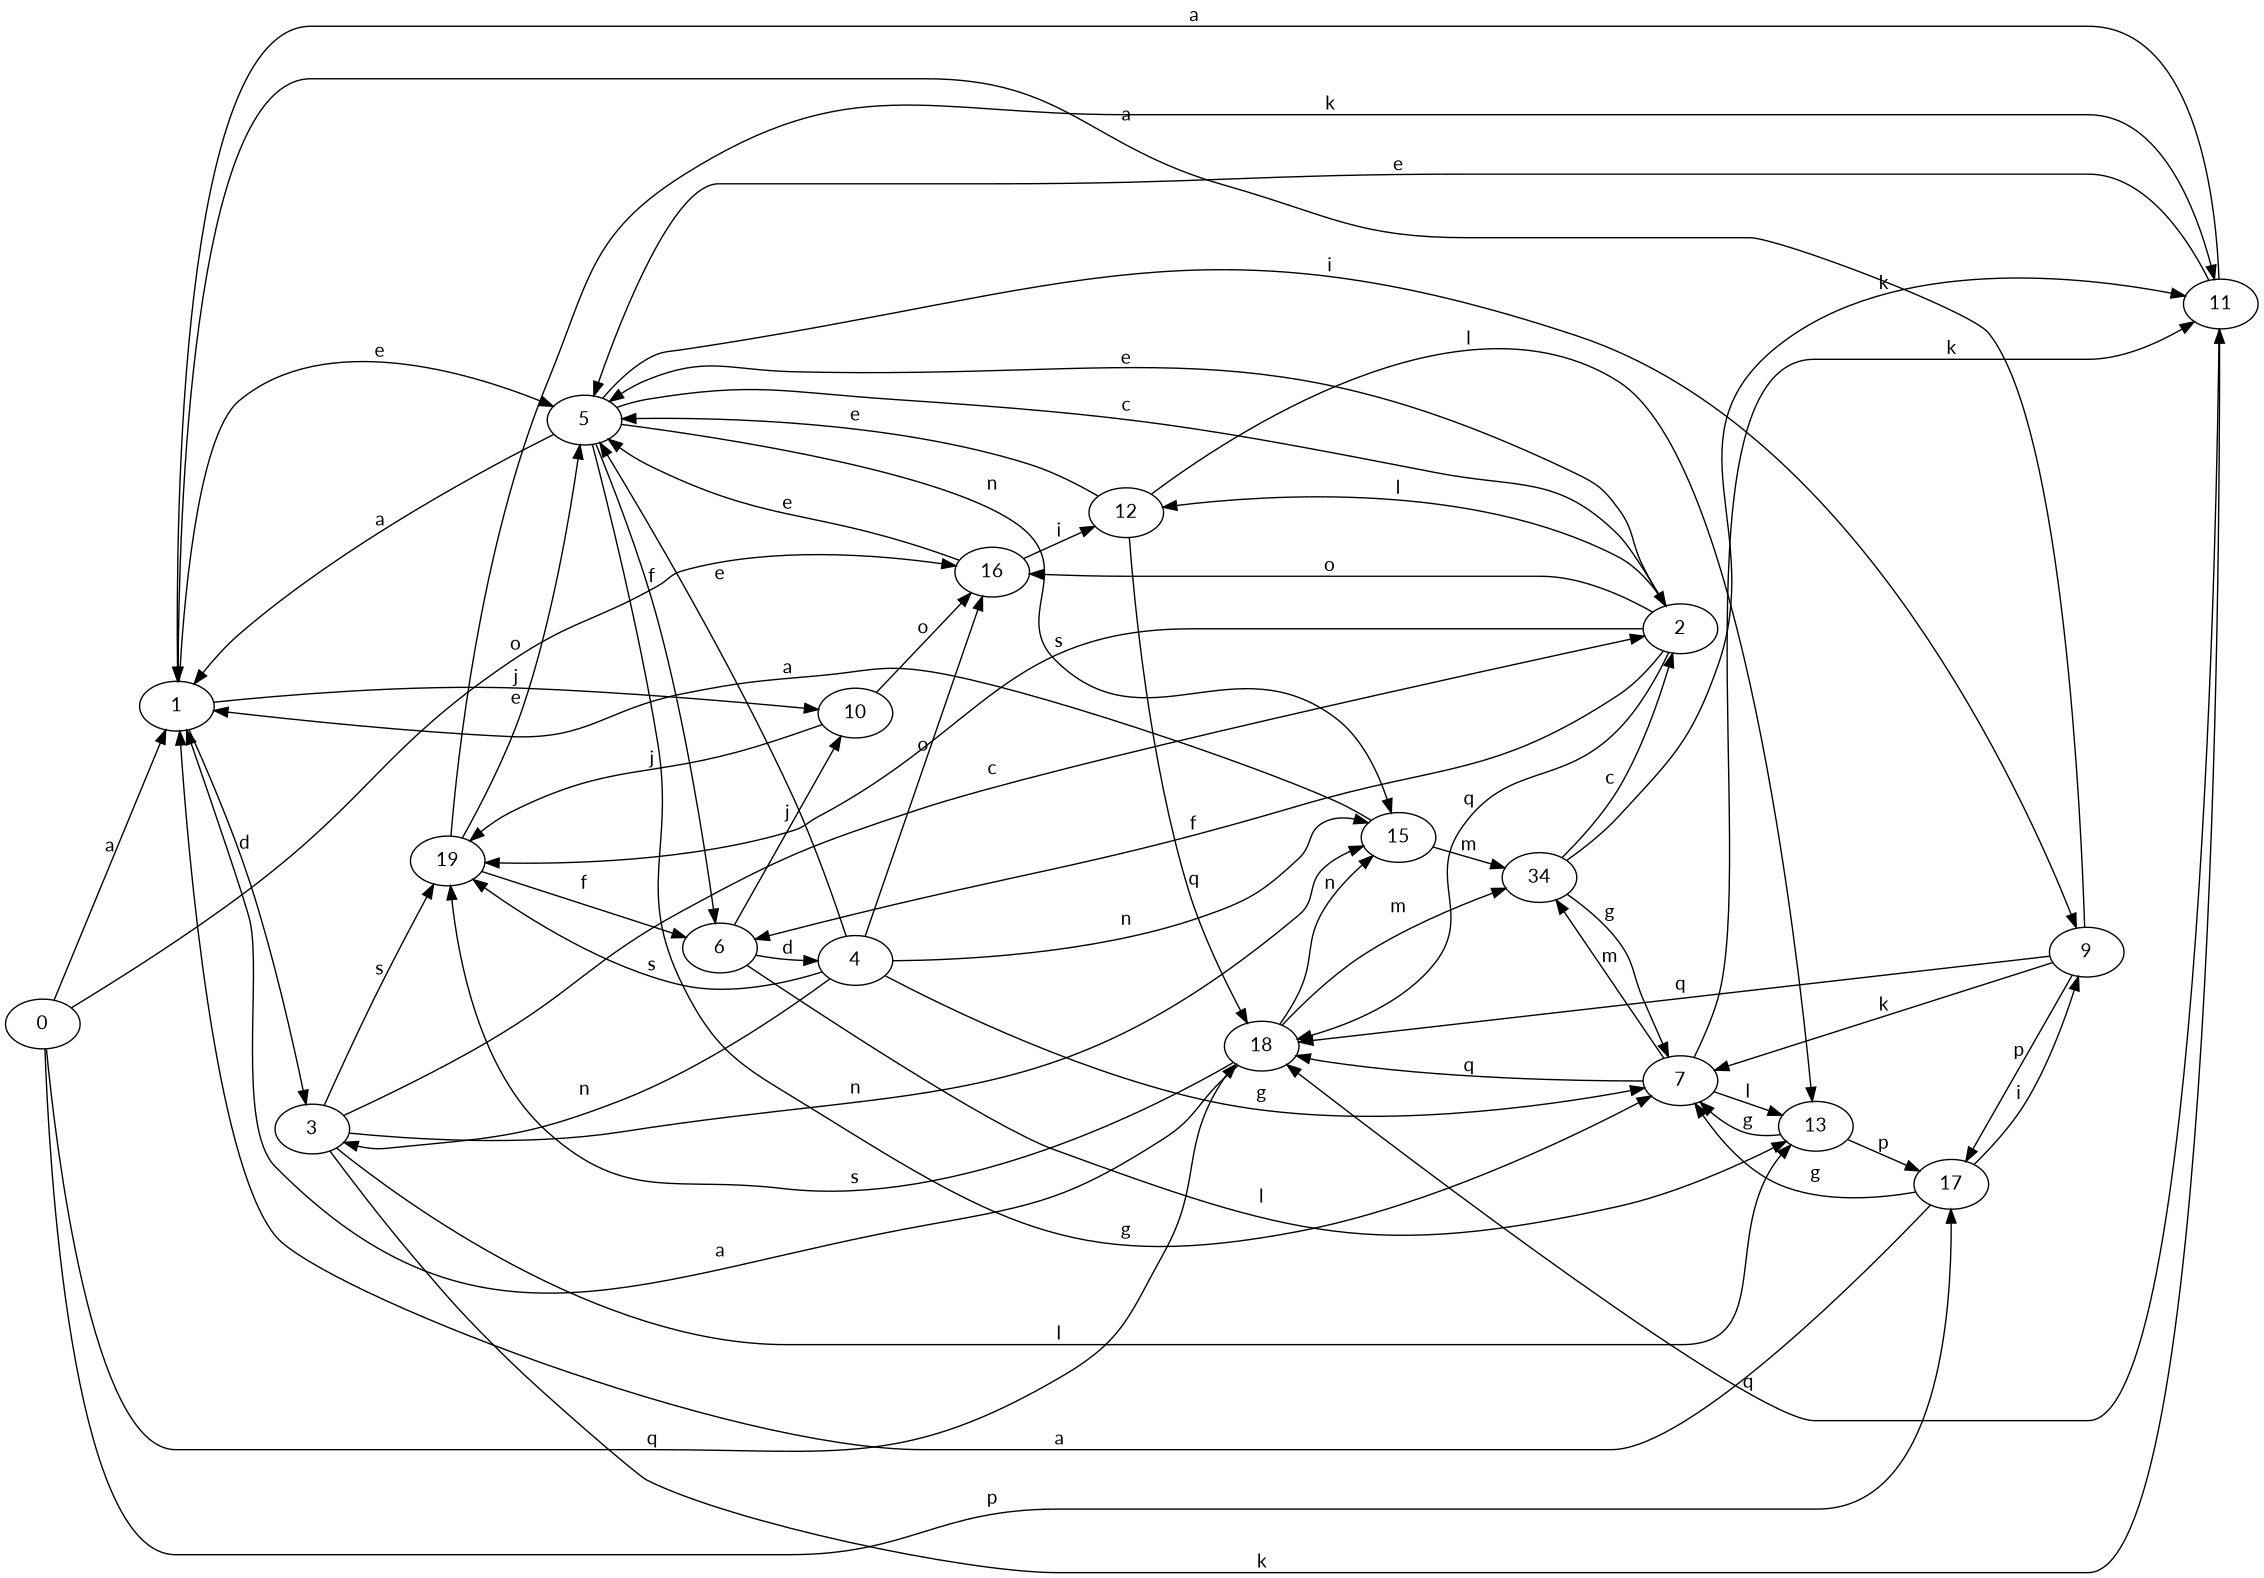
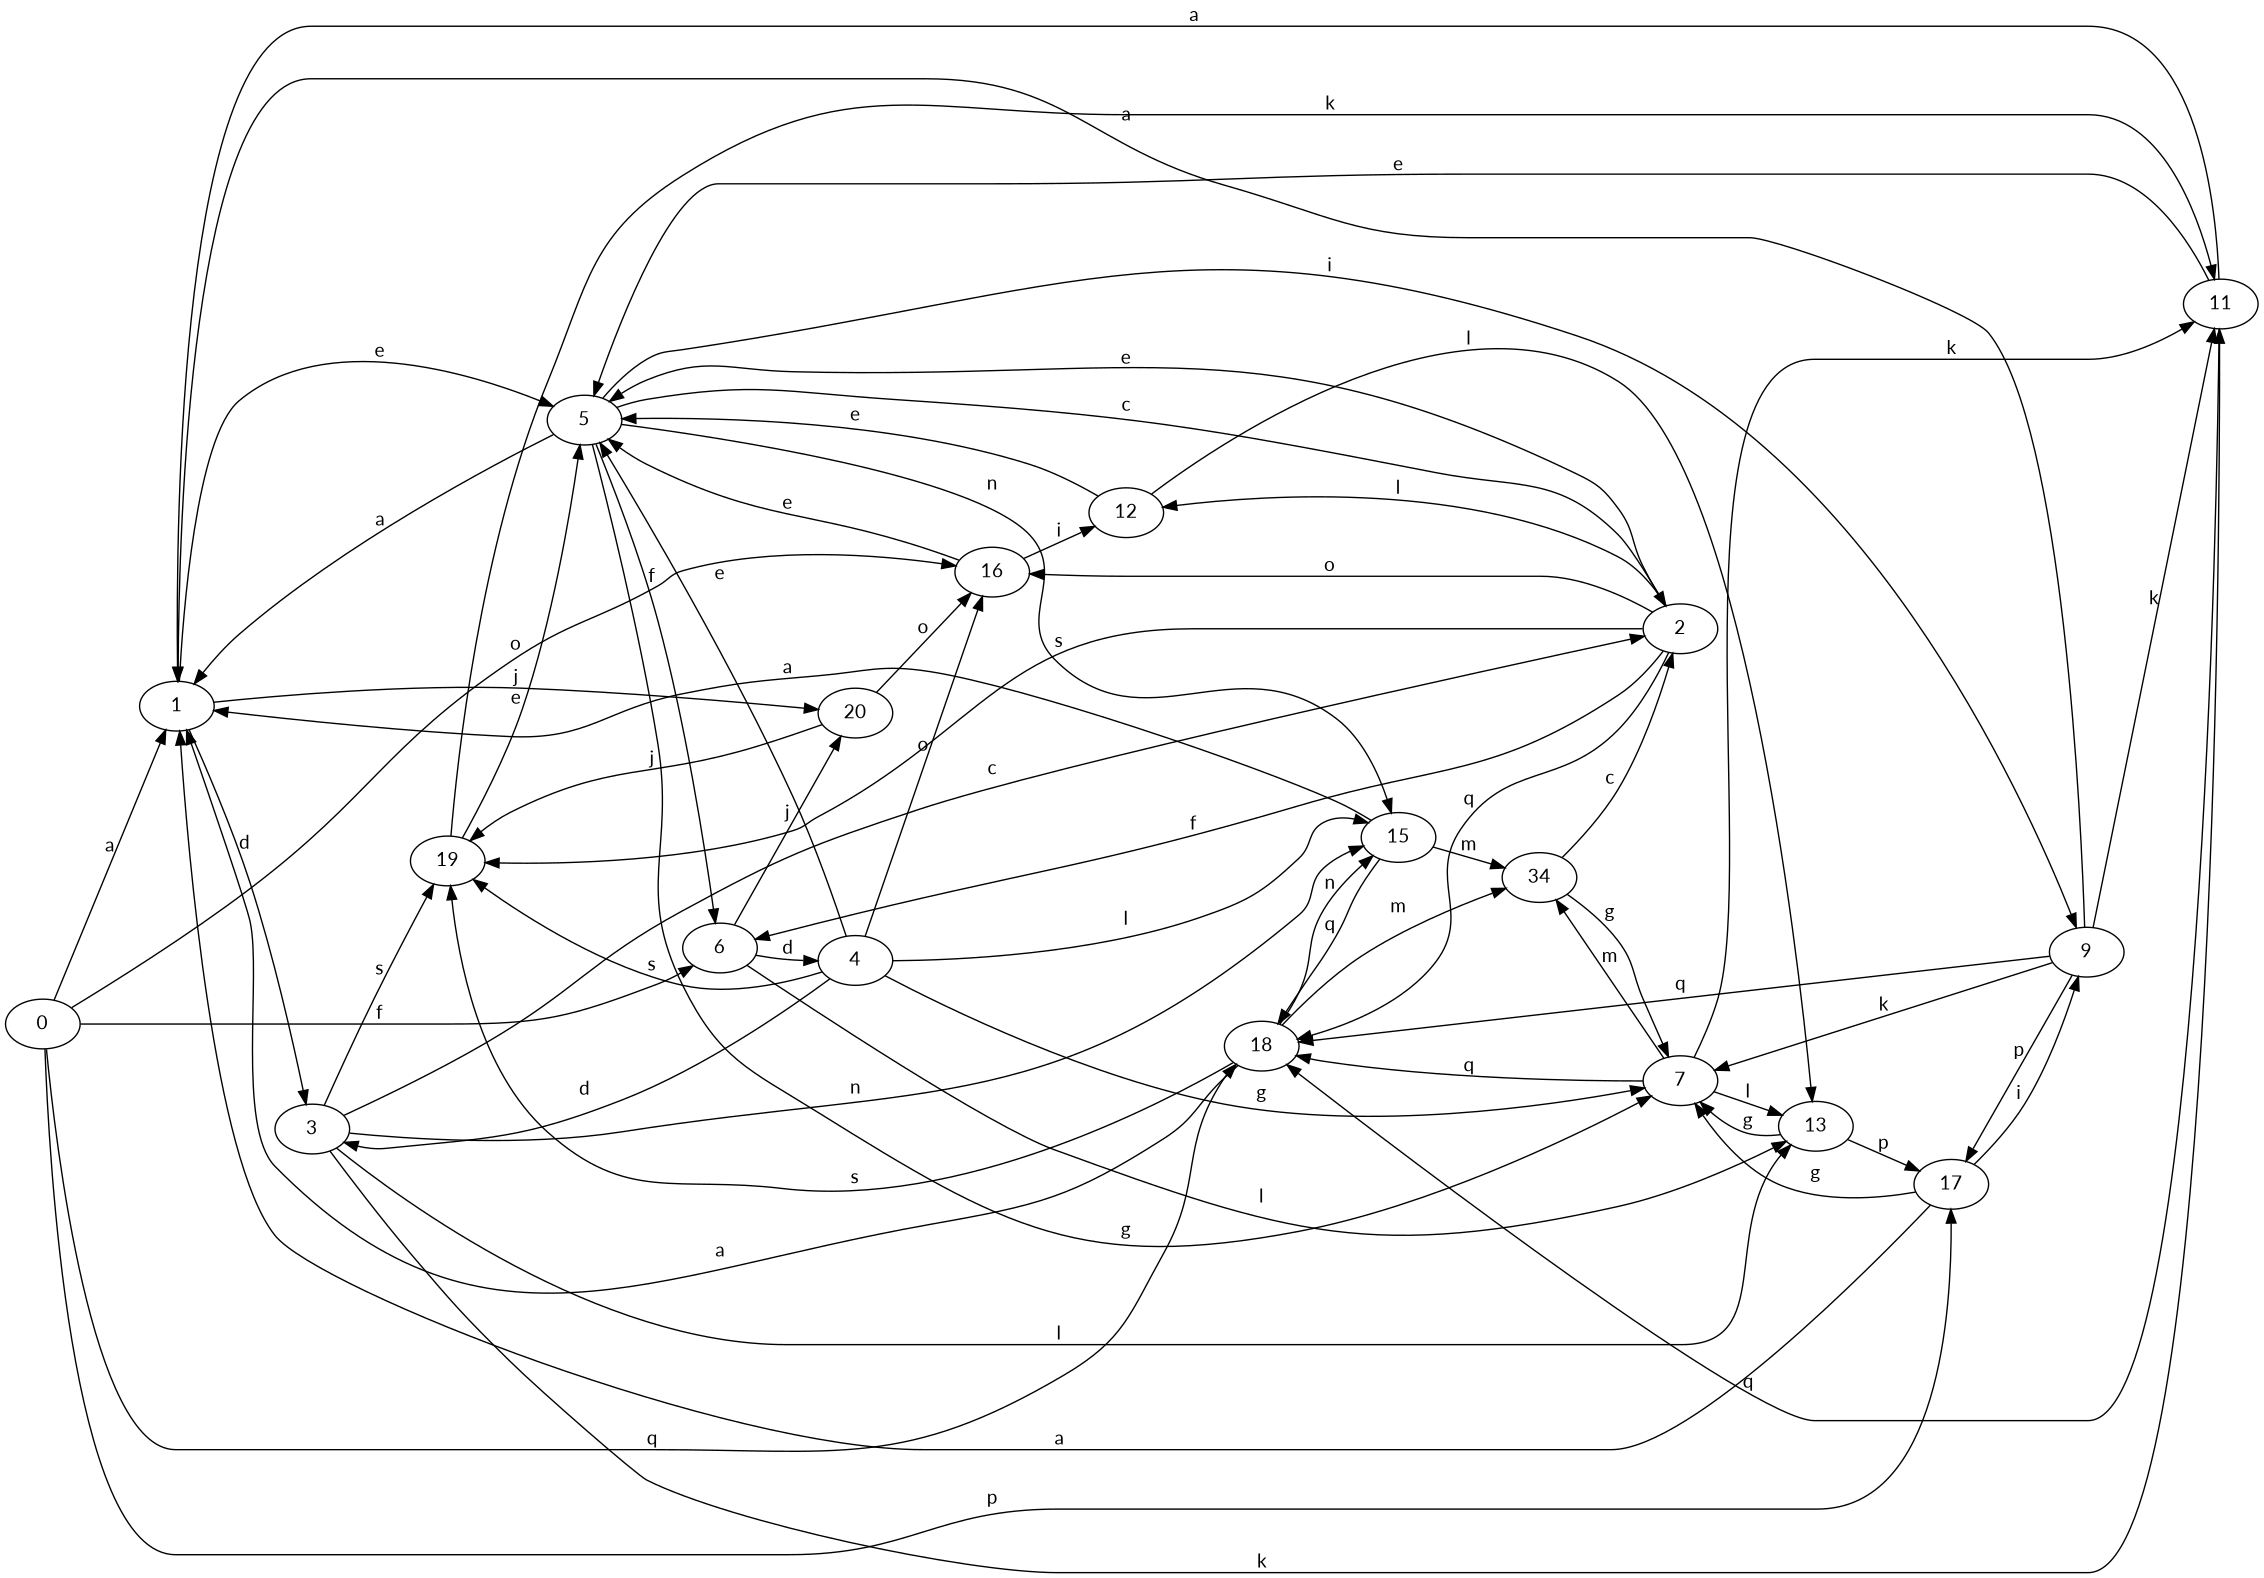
  strict digraph {
    fontname=Lato
    rankdir=LR
    node [fontname=Lato]
    edge [fontname=Lato]
    0
    1
    16
    17
    18
    3
    5
-   10
+   10 [label=20]
    12
    7
    9
    19
    15
    n14 [label=34]
    2
    11
    13
    6
    4
    0 -> 1 [label=a]
    0 -> 16 [label=o]
    0 -> 17 [label=p]
    0 -> 18 [label=q]
    1 -> 3 [label=d]
    1 -> 5 [label=e]
    1 -> 10 [label=j]
    16 -> 5 [label=e]
    16 -> 12 [label=i]
    17 -> 1 [label=a]
    17 -> 7 [label=g]
    17 -> 9 [label=i]
    18 -> 1 [label=a]
    18 -> 19 [label=s]
    18 -> 15 [label=n]
    18 -> n14 [label=m]
    3 -> 19 [label=s]
    3 -> 15 [label=n]
    3 -> 2 [label=c]
    3 -> 11 [label=k]
    3 -> 13 [label=l]
    5 -> 1 [label=a]
    5 -> 7 [label=g]
    5 -> 9 [label=i]
    5 -> 15 [label=n]
    5 -> 2 [label=c]
    5 -> 6 [label=f]
    10 -> 16 [label=o]
    10 -> 19 [label=j]
    12 -> 5 [label=e]
    12 -> 13 [label=l]
    7 -> 18 [label=q]
    7 -> n14 [label=m]
    7 -> 11 [label=k]
    7 -> 13 [label=l]
    9 -> 1 [label=a]
    9 -> 17 [label=p]
    9 -> 18 [label=q]
    9 -> 7 [label=k]
    19 -> 5 [label=e]
    19 -> 11 [label=k]
-   19 -> 6 [label=f]
+   0 -> 6 [label=f]
    15 -> 1 [label=a]
-   12 -> 18 [label=q]
+   15 -> 18 [label=q]
    15 -> n14 [label=m]
    n14 -> 7 [label=g]
    n14 -> 2 [label=c]
-   n14 -> 11 [label=k]
+   9 -> 11 [label=k]
    2 -> 16 [label=o]
    2 -> 18 [label=q]
    2 -> 5 [label=e]
    2 -> 12 [label=l]
    2 -> 19 [label=s]
    2 -> 6 [label=f]
    11 -> 1 [label=a]
    11 -> 18 [label=q]
    11 -> 5 [label=e]
    13 -> 17 [label=p]
    13 -> 7 [label=g]
    6 -> 10 [label=j]
    6 -> 13 [label=l]
    6 -> 4 [label=d]
    4 -> 16 [label=o]
-   4 -> 3 [label=n]
+   4 -> 3 [label=d]
    4 -> 5 [label=e]
    4 -> 7 [label=g]
    4 -> 19 [label=s]
-   4 -> 15 [label=n]
+   4 -> 15 [label=l]
  }
